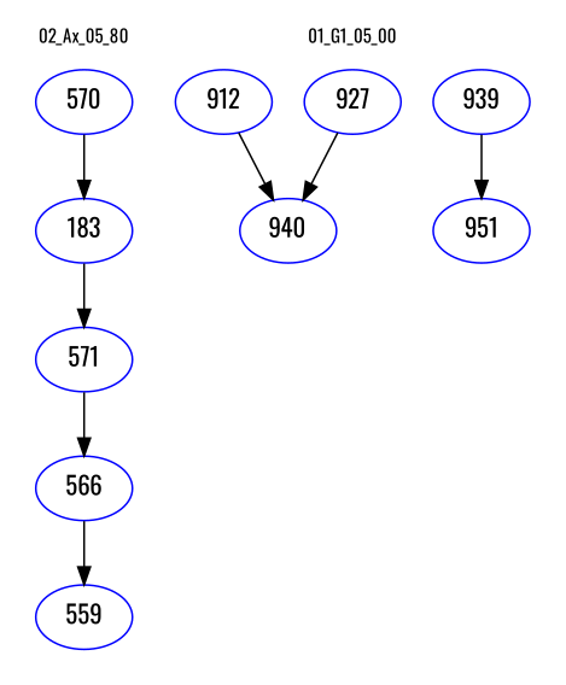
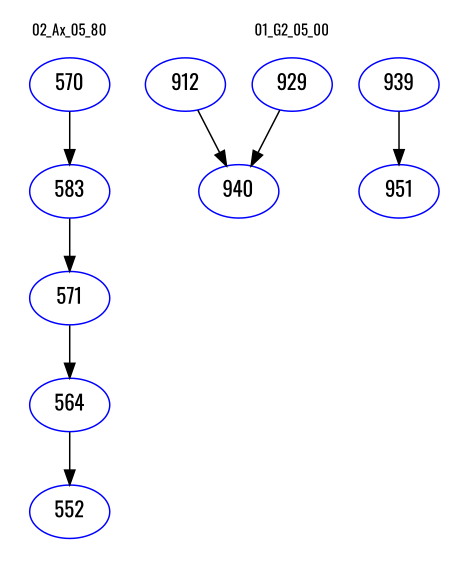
  digraph {
    fontname=Oswald
    node [color=blue fontname=Oswald]
    edge [color=black fontname=Oswald]
    n1 [label=570]
-   n2 [label=566]
-   n3 [label=183]
-   n4 [label=559]
+   n2 [label=564]
+   n3 [label=583]
+   n4 [label=552]
    n5 [label=571]
-   n6 [label=927]
+   n6 [label=929]
    n7 [label=940]
    n8 [label=939]
    n9 [label=912]
    n10 [label=951]
    subgraph cluster_1 {
      color=white
      fontsize=10
      label="02_Ax_05_80"
      n1
      n2
      n3
      n4
      n5
    }
    subgraph cluster_2 {
      color=white
      fontsize=10
-     label="01_G1_05_00"
+     label="01_G2_05_00"
      n6
      n7
      n8
      n9
      n10
    }
    n1 -> n3
    n2 -> n4
    n3 -> n5
    n5 -> n2
    n6 -> n7
    n8 -> n10
    n9 -> n7
  }
